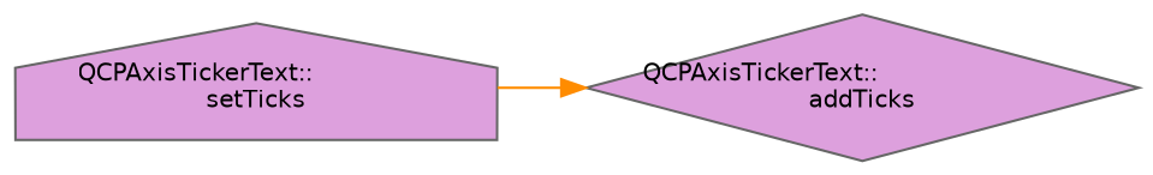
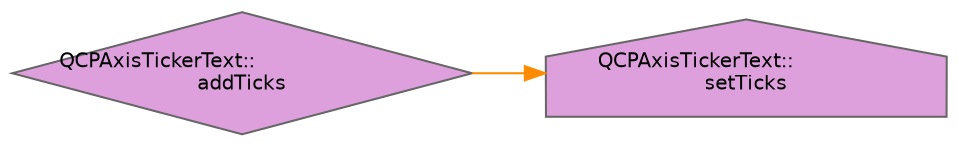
  digraph {
    rankdir=RL
    node [fillcolor=plum fontname=Helvetica fontsize=10 style=filled]
    n1 [color=gray40 fontcolor=black height=0.2 label="QCPAxisTickerText::\laddTicks" shape=diamond width=0.4]
    n2 [color=grey40 height=0.2 label="QCPAxisTickerText::\lsetTicks" shape=house width=0.4]
-   n1 -> n2 [color=darkorange dir=back fontname=Helvetica fontsize=10 labelfontname=Helvetica labelfontsize=10 style=solid]
+   n2 -> n1 [color=darkorange dir=back fontname=Helvetica fontsize=10 labelfontname=Helvetica labelfontsize=10 style=solid]
  }
